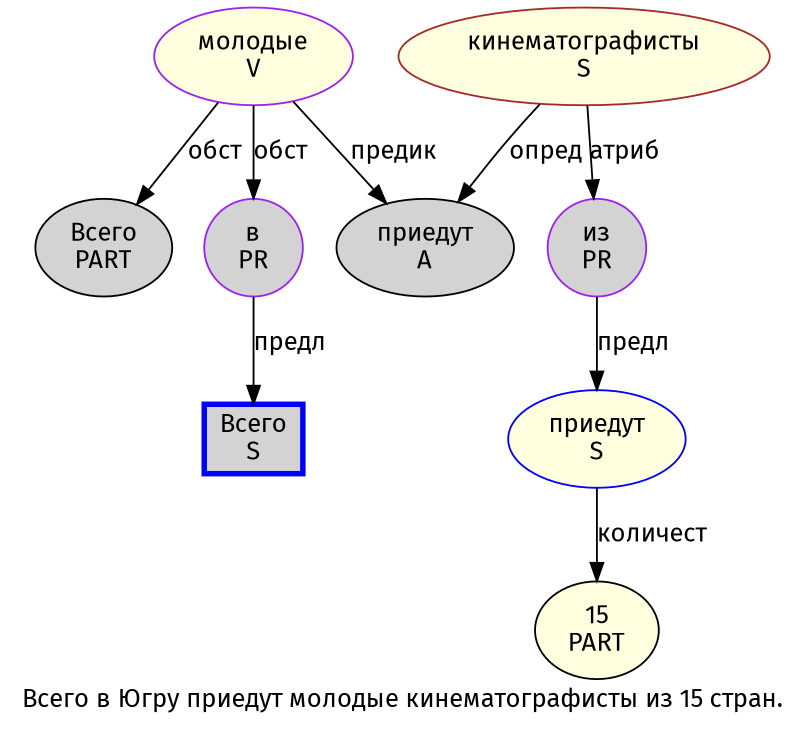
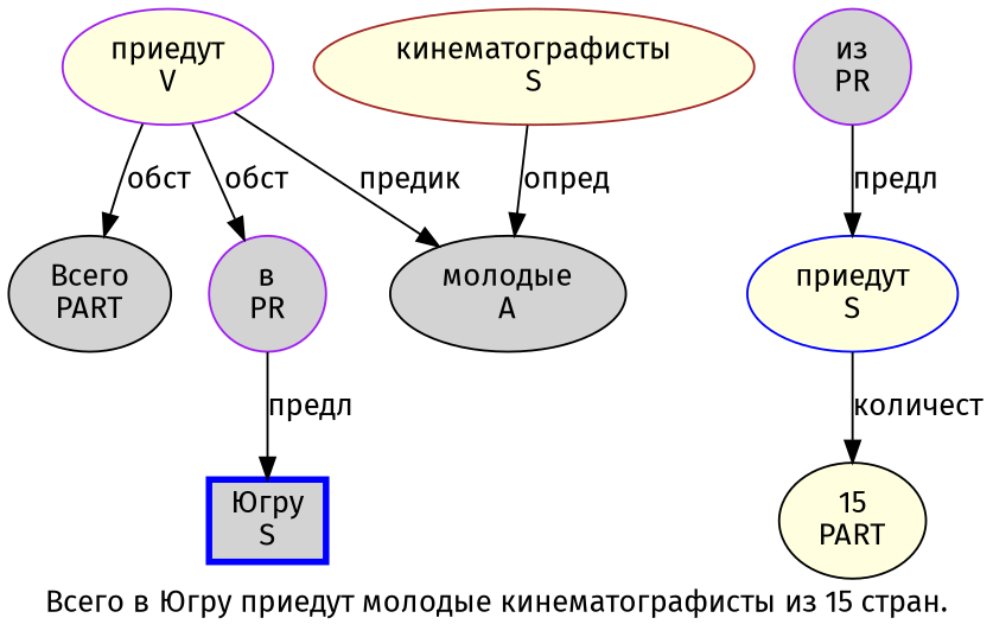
  digraph {
    fontname="Fira Sans"
    label="Всего в Югру приедут молодые кинематографисты из 15 стран."
    node [color=black fillcolor=lightgrey fontname="Fira Sans" penwidth=1 shape=ellipse style=filled]
    edge [fontname="Fira Sans"]
    n1 [label="Всего\nPART"]
    n2 [color=purple label="в\nPR"]
-   n3 [color=blue label="Всего\nS" penwidth=3 shape=box]
-   n4 [color=purple fillcolor=lightyellow label="молодые\nV"]
-   n5 [label="приедут\nA"]
+   n3 [color=blue label="Югру\nS" penwidth=3 shape=box]
+   n4 [color=purple fillcolor=lightyellow label="приедут\nV"]
+   n5 [label="молодые\nA"]
    n6 [color=brown fillcolor=lightyellow label="кинематографисты\nS"]
    n7 [color=purple label="из\nPR"]
    n8 [color=blue fillcolor=lightyellow label="приедут\nS"]
    n9 [fillcolor=lightyellow label="15\nPART"]
    n2 -> n3 [label="предл"]
    n4 -> n1 [label="обст"]
    n4 -> n2 [label="обст"]
    n4 -> n5 [label="предик"]
    n6 -> n5 [label="опред"]
-   n6 -> n7 [label="атриб"]
    n7 -> n8 [label="предл"]
    n8 -> n9 [label="количест"]
  }
